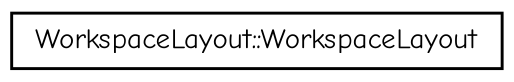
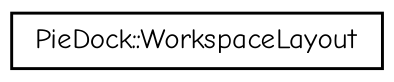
  digraph {
    rankdir=LR
    fontname="Comic Neue"
-   n1 [color=black fillcolor=white fontname="Comic Neue" fontsize=10 height=0.2 label="WorkspaceLayout::WorkspaceLayout" shape=record style=filled width=0.4]
+   n1 [color=black fillcolor=white fontname="Comic Neue" fontsize=10 height=0.2 label="PieDock::WorkspaceLayout" shape=record style=filled width=0.4]
  }
